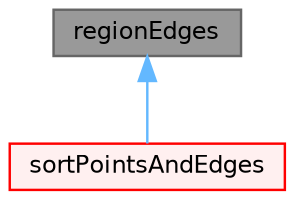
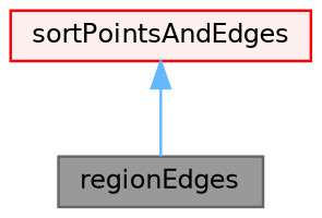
  digraph {
    rankdir=TB
    node [fontname=Helvetica fontsize=10 shape=box style=filled]
    n1 [color=gray40 fillcolor=grey60 fontcolor=black height=0.2 label=regionEdges width=0.4]
    n2 [color=red fillcolor="#FFF0F0" height=0.2 label=sortPointsAndEdges width=0.4]
-   n1 -> n2 [color=steelblue1 dir=back fontname=Helvetica fontsize=10 labelfontname=Helvetica labelfontsize=10 style=solid]
+   n2 -> n1 [color=steelblue1 dir=back fontname=Helvetica fontsize=10 labelfontname=Helvetica labelfontsize=10 style=solid]
  }
